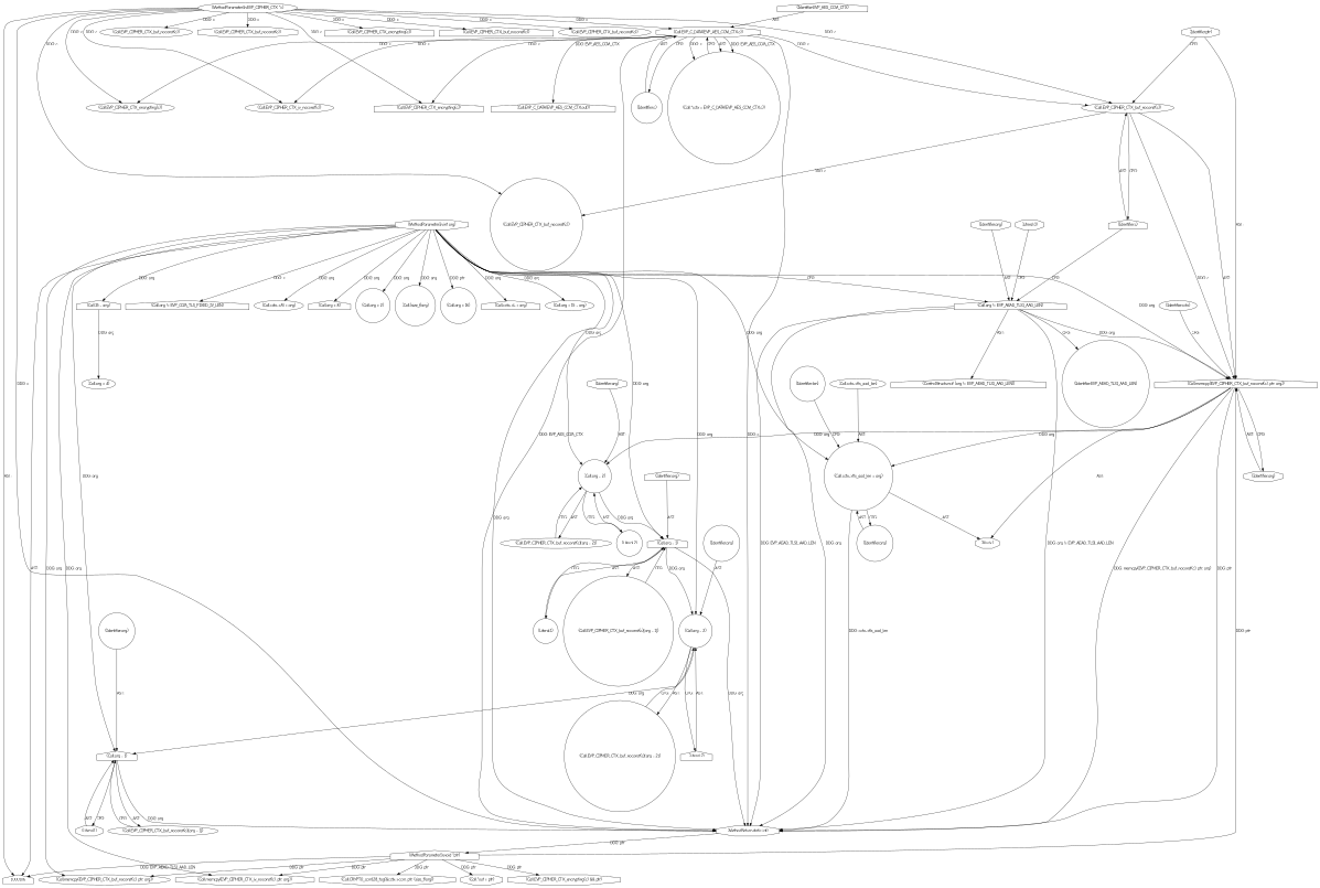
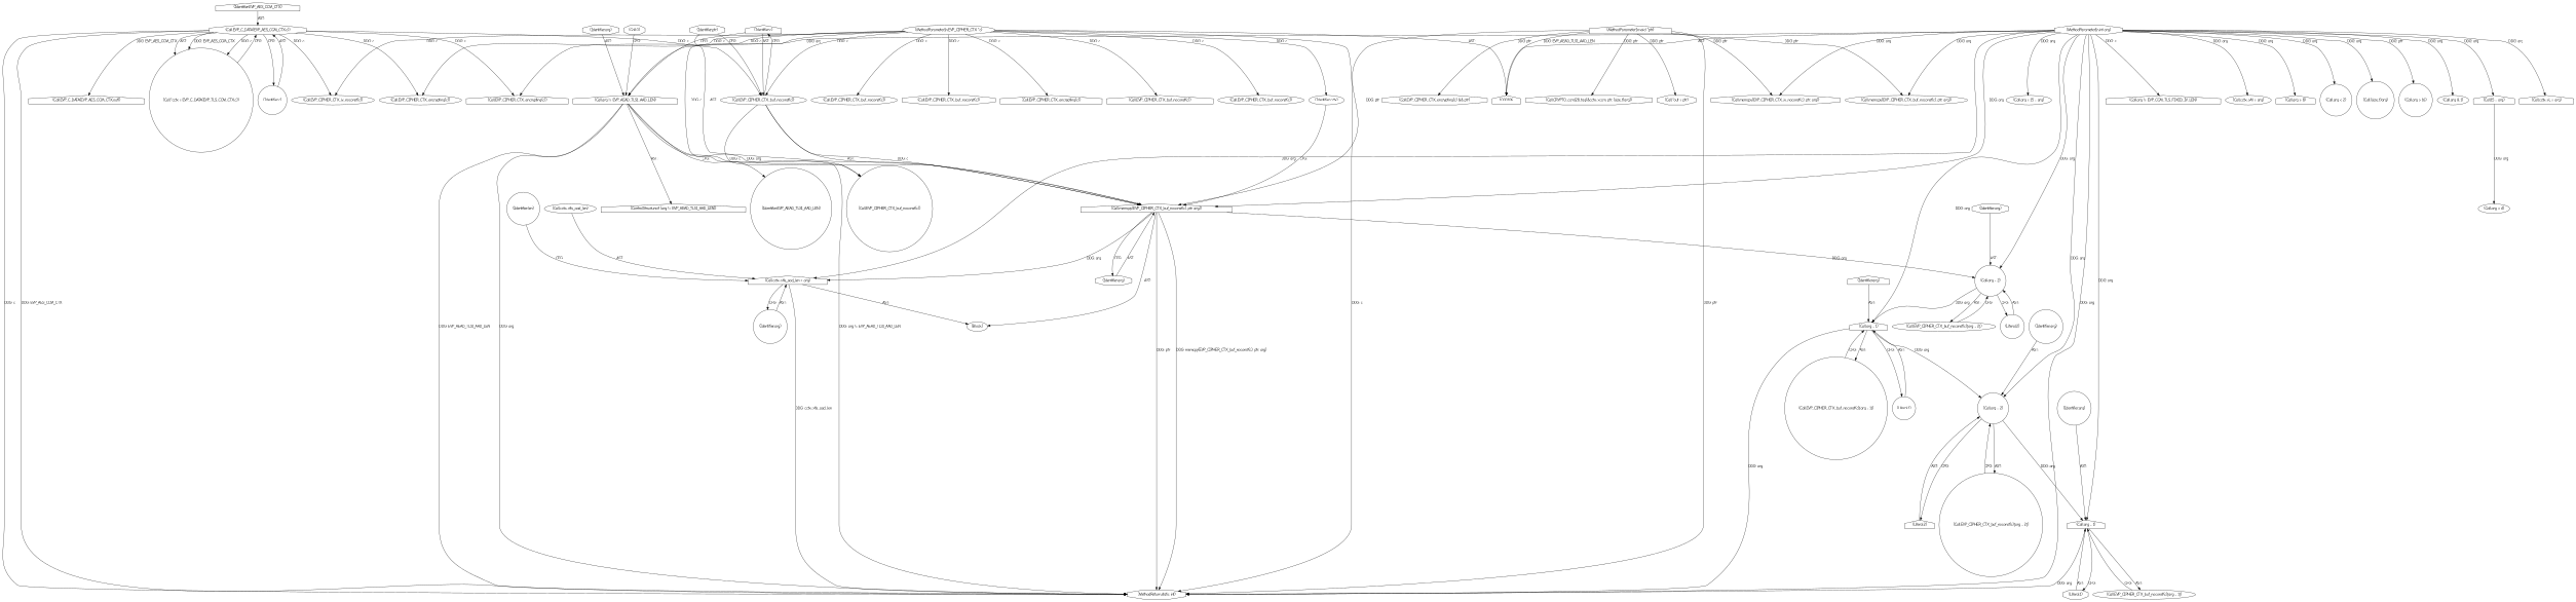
  digraph {
    fontname="Comic Neue"
    node [fontname="Comic Neue" shape=house]
    edge [fontname="Comic Neue"]
    n1 [label="(Call,memcpy(EVP_CIPHER_CTX_buf_noconst(c), ptr, arg))"]
-   n2 [label="(Call,cctx->tls_aad_len = arg)" shape=circle]
+   n2 [label="(Call,cctx->tls_aad_len = arg)"]
    n3 [label="(Call,arg - 2)" shape=circle]
    n4 [label="(MethodReturn,static int)" shape=octagon]
-   n5 [label="(Block,)" shape=octagon]
+   n5 [label="(Block,)" shape=ellipse]
    n6 [label="(Identifier,arg)" shape=octagon]
    n7 [label="(Identifier,arg)" shape=circle]
    n8 [label="(Call,arg - 1)"]
    n9 [label="(Call,EVP_CIPHER_CTX_buf_noconst(c)[arg - 2])" shape=ellipse]
    n10 [label="(Literal,2)" shape=circle]
    n11 [label="(Call,EVP_CIPHER_CTX_buf_noconst(c))" shape=ellipse]
    n12 [label="(Identifier,c)"]
    n13 [label="(Call,EVP_CIPHER_CTX_buf_noconst(c))" shape=circle]
    n14 [label="(Call,arg != EVP_AEAD_TLS1_AAD_LEN)"]
    n15 [label="(Call,EVP_C_DATA(EVP_AES_CCM_CTX,c))" shape=octagon]
    n16 [label="(Identifier,c)" shape=circle]
-   n17 [label="(Call,*cctx = EVP_C_DATA(EVP_AES_CCM_CTX,c))" shape=circle]
+   n17 [label="(Call,*cctx = EVP_C_DATA(EVP_TLS_CCM_CTX,c))" shape=circle]
    n18 [label="(Call,EVP_CIPHER_CTX_encrypting(c))" shape=ellipse]
    n19 [label="(Call,EVP_C_DATA(EVP_AES_CCM_CTX,out))"]
    n20 [label="(Call,EVP_CIPHER_CTX_iv_noconst(c))" shape=ellipse]
    n21 [label="(Call,EVP_CIPHER_CTX_encrypting(c))"]
    n22 [label="(MethodParameterIn,EVP_CIPHER_CTX *c)" shape=ellipse]
    n23 [label="(Call,EVP_CIPHER_CTX_buf_noconst(c))" shape=ellipse]
    n24 [label="(Call,EVP_CIPHER_CTX_buf_noconst(c))" shape=octagon]
    n25 [label="(Call,EVP_CIPHER_CTX_encrypting(c))"]
    n26 [label="(Call,EVP_CIPHER_CTX_buf_noconst(c))"]
    n27 [label="(Call,EVP_CIPHER_CTX_buf_noconst(c))" shape=ellipse]
    1000106
    n29 [label="(MethodParameterIn,void *ptr)"]
    n30 [label="(Call,memcpy(EVP_CIPHER_CTX_buf_noconst(c), ptr, arg))" shape=ellipse]
    n31 [label="(Call,EVP_CIPHER_CTX_encrypting(c) && ptr)" shape=octagon]
    n32 [label="(Call,memcpy(EVP_CIPHER_CTX_iv_noconst(c), ptr, arg))" shape=octagon]
    n33 [label="(Call,CRYPTO_ccm128_tag(&cctx->ccm, ptr, (size_t)arg))" shape=octagon]
    n34 [label="(Call,*out = ptr)" shape=octagon]
    n35 [label="(ControlStructure,if (arg != EVP_AEAD_TLS1_AAD_LEN))"]
    n36 [label="(Identifier,EVP_AEAD_TLS1_AAD_LEN)" shape=circle]
    n37 [label="(MethodParameterIn,int arg)" shape=octagon]
    n38 [label="(Call,arg - 2)" shape=circle]
    n39 [label="(Call,arg - 1)"]
    n40 [label="(Call,arg != EVP_CCM_TLS_FIXED_IV_LEN)"]
    n41 [label="(Call,cctx->M = arg)" shape=ellipse]
    n42 [label="(Call,arg > 8)"]
    n43 [label="(Call,arg < 2)" shape=circle]
    n44 [label="(Call,(size_t)arg)" shape=circle]
    n45 [label="(Call,arg > 16)" shape=circle]
+   n46 [label="(Call,arg & 1)" shape=ellipse]
    n47 [label="(Call,15 - arg)"]
    n48 [label="(Call,cctx->L = arg)"]
    n49 [label="(Call,arg = 15 - arg)" shape=ellipse]
    n50 [label="(Literal,1)" shape=circle]
    n51 [label="(Call,EVP_CIPHER_CTX_buf_noconst(c)[arg - 1])" shape=circle]
    n52 [label="(Literal,2)"]
    n53 [label="(Call,EVP_CIPHER_CTX_buf_noconst(c)[arg - 2])" shape=circle]
    n54 [label="(Literal,1)" shape=octagon]
    n55 [label="(Call,EVP_CIPHER_CTX_buf_noconst(c)[arg - 1])" shape=ellipse]
    n56 [label="(Call,arg < 4)" shape=ellipse]
    n57 [label="(Identifier,len)" shape=circle]
    n58 [label="(Identifier,arg)" shape=circle]
    n59 [label="(Identifier,arg)" shape=octagon]
    n60 [label="(Call,cctx->tls_aad_len)" shape=ellipse]
    n61 [label="(Identifier,ptr)" shape=octagon]
    n62 [label="(Identifier,cctx)" shape=ellipse]
    n63 [label="(Identifier,arg)" shape=octagon]
    n64 [label="(Identifier,arg)" shape=circle]
    n65 [label="(Identifier,EVP_AES_CCM_CTX)"]
-   n66 [label="(Literal,0)" shape=octagon]
+   n66 [label="(Call,0)" shape=octagon]
    n67 [label="(Identifier,arg)"]
    n1 -> n2 [label="DDG: arg"]
    n1 -> n3 [label="DDG: arg"]
    n1 -> n4 [label="DDG: memcpy(EVP_CIPHER_CTX_buf_noconst(c), ptr, arg)"]
    n1 -> n4 [label="DDG: ptr"]
    n1 -> n5 [label="AST: "]
    n1 -> n6 [label="CFG: "]
    n2 -> n4 [label="DDG: cctx->tls_aad_len"]
    n2 -> n5 [label="AST: "]
    n2 -> n7 [label="CFG: "]
    n3 -> n8 [label="DDG: arg"]
    n3 -> n9 [label="AST: "]
    n3 -> n10 [label="CFG: "]
    n6 -> n1 [label="AST: "]
    n7 -> n2 [label="AST: "]
    n8 -> n4 [label="DDG: arg"]
    n8 -> n38 [label="DDG: arg"]
    n8 -> n50 [label="CFG: "]
    n8 -> n51 [label="AST: "]
    n9 -> n3 [label="CFG: "]
    n10 -> n3 [label="AST: "]
    n11 -> n1 [label="AST: "]
    n11 -> n1 [label="DDG: c"]
    n11 -> n12 [label="CFG: "]
    n11 -> n13 [label="DDG: c"]
    n12 -> n11 [label="AST: "]
    n12 -> n14 [label="CFG: "]
    n14 -> n1 [label="DDG: arg"]
    n14 -> n4 [label="DDG: EVP_AEAD_TLS1_AAD_LEN"]
    n14 -> n4 [label="DDG: arg"]
    n14 -> n4 [label="DDG: arg != EVP_AEAD_TLS1_AAD_LEN"]
    n14 -> n35 [label="AST: "]
    n14 -> n36 [label="CFG: "]
    n15 -> n4 [label="DDG: c"]
    n15 -> n4 [label="DDG: EVP_AES_CCM_CTX"]
    n15 -> n11 [label="DDG: c"]
    n15 -> n16 [label="CFG: "]
    n15 -> n17 [label="AST: "]
    n15 -> n17 [label="DDG: EVP_AES_CCM_CTX"]
    n15 -> n17 [label="DDG: c"]
    n15 -> n18 [label="DDG: c"]
    n15 -> n19 [label="DDG: EVP_AES_CCM_CTX"]
    n15 -> n20 [label="DDG: c"]
    n15 -> n21 [label="DDG: c"]
    n16 -> n15 [label="AST: "]
    n17 -> n15 [label="CFG: "]
    n22 -> n4 [label="DDG: c"]
    n22 -> n11 [label="DDG: c"]
    n22 -> n13 [label="DDG: c"]
-   n22 -> n15 [label="DDG: c"]
+   n22 -> n62 [label="DDG: c"]
    n22 -> n18 [label="DDG: c"]
    n22 -> n20 [label="DDG: c"]
    n22 -> n21 [label="DDG: c"]
    n22 -> n23 [label="DDG: c"]
    n22 -> n24 [label="DDG: c"]
    n22 -> n25 [label="DDG: c"]
    n22 -> n26 [label="DDG: c"]
    n22 -> n27 [label="DDG: c"]
    n22 -> 1000106 [label="AST: "]
    n29 -> n1 [label="DDG: ptr"]
-   n4 -> n29 [label="DDG: ptr"]
+   n29 -> n4 [label="DDG: ptr"]
    n29 -> 1000106 [label="DDG: EVP_AEAD_TLS1_AAD_LEN"]
    n29 -> n30 [label="DDG: ptr"]
    n29 -> n31 [label="DDG: ptr"]
    n29 -> n32 [label="DDG: ptr"]
    n29 -> n33 [label="DDG: ptr"]
    n29 -> n34 [label="DDG: ptr"]
    n37 -> n1 [label="DDG: arg"]
    n37 -> n2 [label="DDG: arg"]
    n37 -> n3 [label="DDG: arg"]
    n37 -> n4 [label="DDG: arg"]
    n37 -> n8 [label="DDG: arg"]
-   n37 -> n14 [label="CFG: "]
+   n37 -> n14 [label="DDG: arg"]
    n37 -> 1000106 [label="AST: "]
    n37 -> n30 [label="DDG: arg"]
    n37 -> n32 [label="DDG: arg"]
    n37 -> n38 [label="DDG: arg"]
    n37 -> n39 [label="DDG: arg"]
    n37 -> n40 [label="DDG: c"]
    n37 -> n41 [label="DDG: arg"]
    n37 -> n42 [label="DDG: arg"]
    n37 -> n43 [label="DDG: arg"]
    n37 -> n44 [label="DDG: arg"]
    n37 -> n45 [label="DDG: ptr"]
+   n37 -> n46 [label="DDG: arg"]
    n37 -> n47 [label="DDG: arg"]
    n37 -> n48 [label="DDG: arg"]
    n37 -> n49 [label="DDG: arg"]
    n38 -> n39 [label="DDG: arg"]
    n38 -> n52 [label="CFG: "]
    n38 -> n53 [label="AST: "]
    n39 -> n4 [label="DDG: arg"]
    n39 -> n54 [label="CFG: "]
    n39 -> n55 [label="AST: "]
    n47 -> n56 [label="DDG: arg"]
    n50 -> n8 [label="AST: "]
    n51 -> n8 [label="CFG: "]
    n52 -> n38 [label="AST: "]
    n53 -> n38 [label="CFG: "]
    n54 -> n39 [label="AST: "]
    n55 -> n39 [label="CFG: "]
    n57 -> n2 [label="CFG: "]
    n58 -> n38 [label="AST: "]
    n59 -> n14 [label="AST: "]
    n60 -> n2 [label="AST: "]
    n61 -> n1 [label="AST: "]
    n61 -> n11 [label="CFG: "]
    n62 -> n1 [label="CFG: "]
    n63 -> n3 [label="AST: "]
    n64 -> n39 [label="AST: "]
    n65 -> n15 [label="AST: "]
    n66 -> n14 [label="CFG: "]
    n67 -> n8 [label="AST: "]
  }
